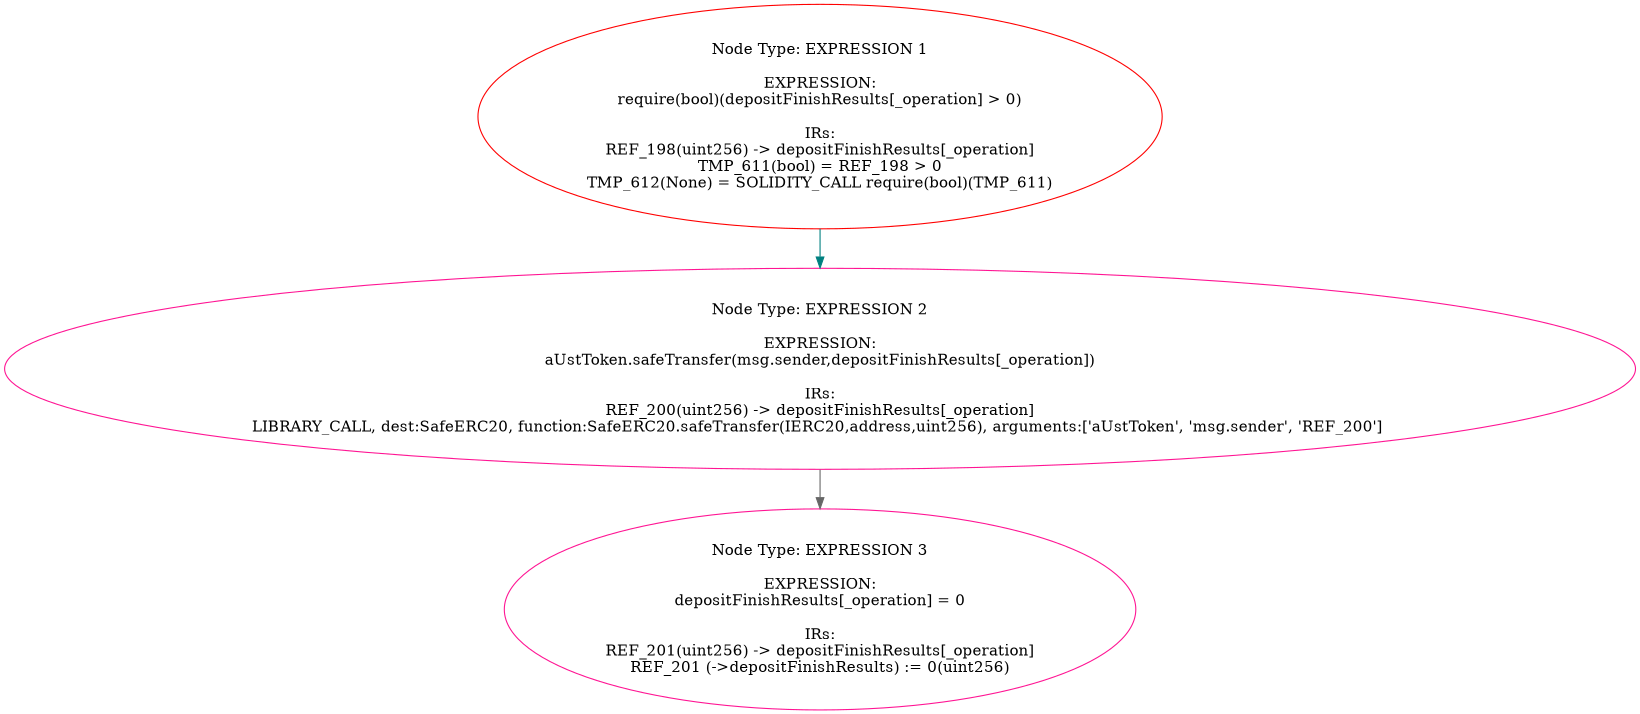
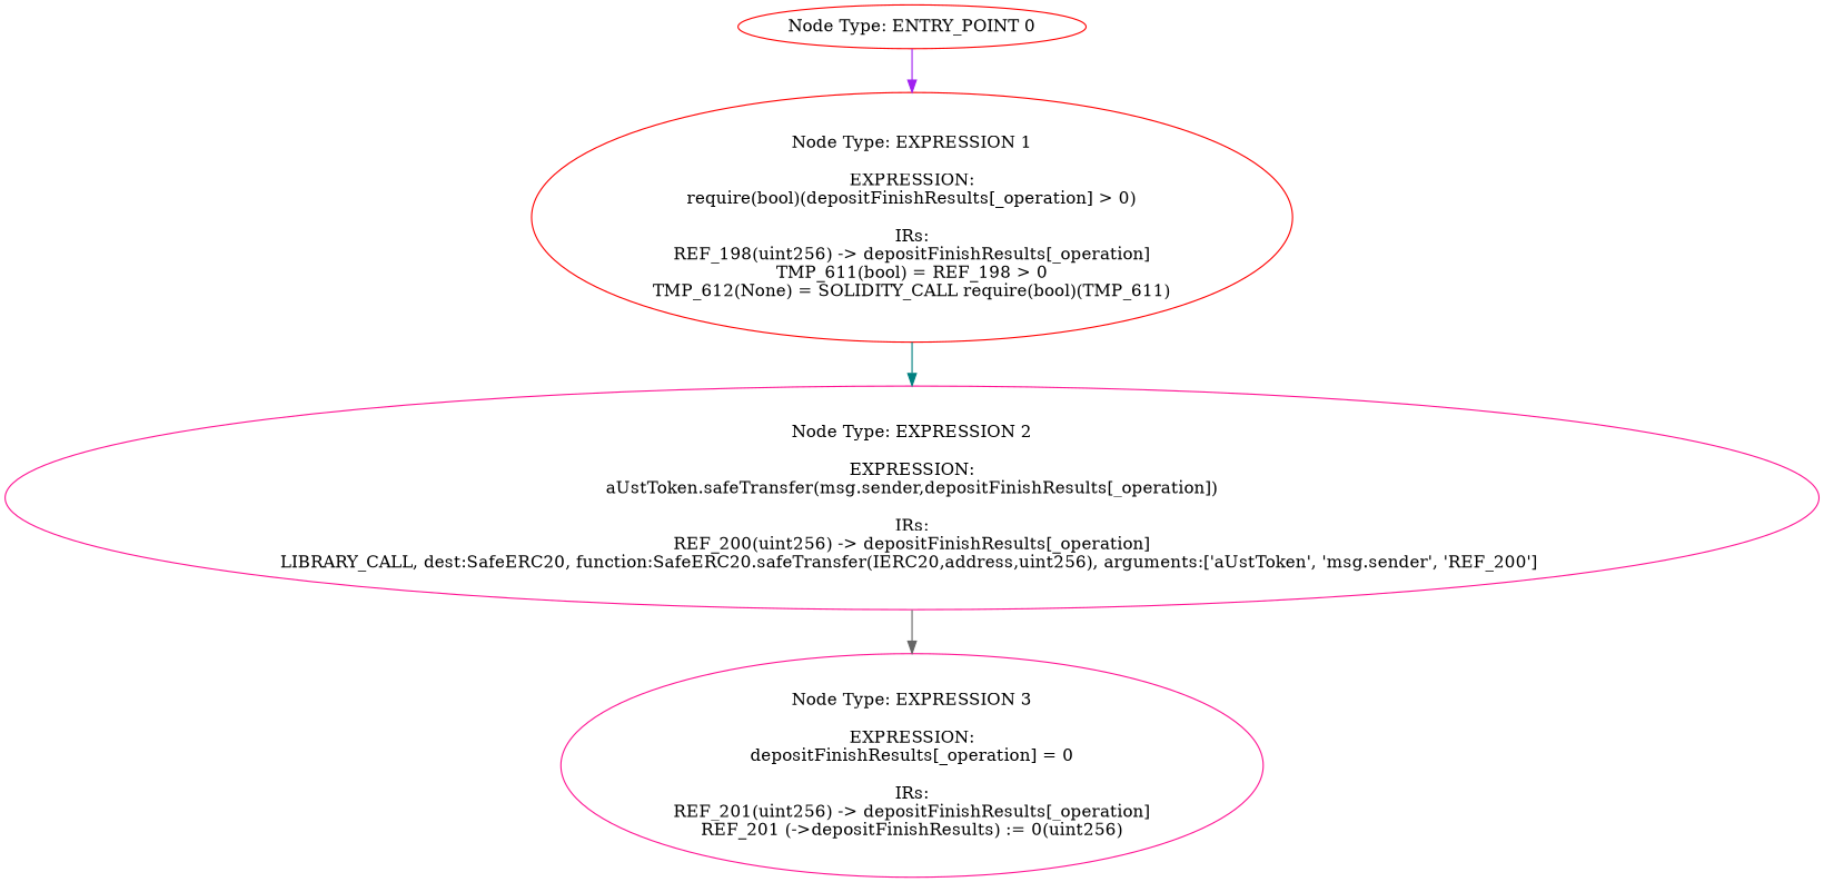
  digraph {
    node [color=red]
+   n1 [label="Node Type: ENTRY_POINT 0\n"]
    n2 [label="Node Type: EXPRESSION 1\n\nEXPRESSION:\nrequire(bool)(depositFinishResults[_operation] > 0)\n\nIRs:\nREF_198(uint256) -> depositFinishResults[_operation]\nTMP_611(bool) = REF_198 > 0\nTMP_612(None) = SOLIDITY_CALL require(bool)(TMP_611)"]
    n3 [label="Node Type: EXPRESSION 2\n\nEXPRESSION:\naUstToken.safeTransfer(msg.sender,depositFinishResults[_operation])\n\nIRs:\nREF_200(uint256) -> depositFinishResults[_operation]\nLIBRARY_CALL, dest:SafeERC20, function:SafeERC20.safeTransfer(IERC20,address,uint256), arguments:['aUstToken', 'msg.sender', 'REF_200'] " color=deeppink]
    n4 [label="Node Type: EXPRESSION 3\n\nEXPRESSION:\ndepositFinishResults[_operation] = 0\n\nIRs:\nREF_201(uint256) -> depositFinishResults[_operation]\nREF_201 (->depositFinishResults) := 0(uint256)" color=deeppink]
+   n1 -> n2 [color=purple]
    n2 -> n3 [color=teal]
    n3 -> n4 [color=gray40]
  }
